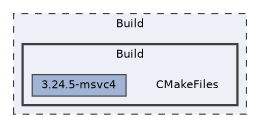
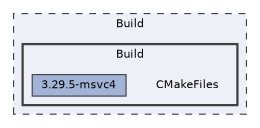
  digraph {
    compound=true
    node [fontname=Helvetica fontsize=10]
    n1 [height=0.2 label=CMakeFiles shape=plaintext width=0.4]
-   n2 [color=grey25 fillcolor="#a2b4d6" height=0.2 label="3.24.5-msvc4" shape=box style=filled width=0.4]
+   n2 [color=grey25 fillcolor="#a2b4d6" height=0.2 label="3.29.5-msvc4" shape=box style=filled width=0.4]
    subgraph cluster_1 {
      bgcolor="#edf0f7"
      fontname=Helvetica
      fontsize=10
      label=Build
      pencolor=grey25
      style="filled,dashed"
      subgraph cluster_2 {
        bgcolor="#edf0f7"
        fontname=Helvetica
        fontsize=10
        pencolor=grey25
        style="filled,bold"
        n1
        n2
      }
    }
  }
